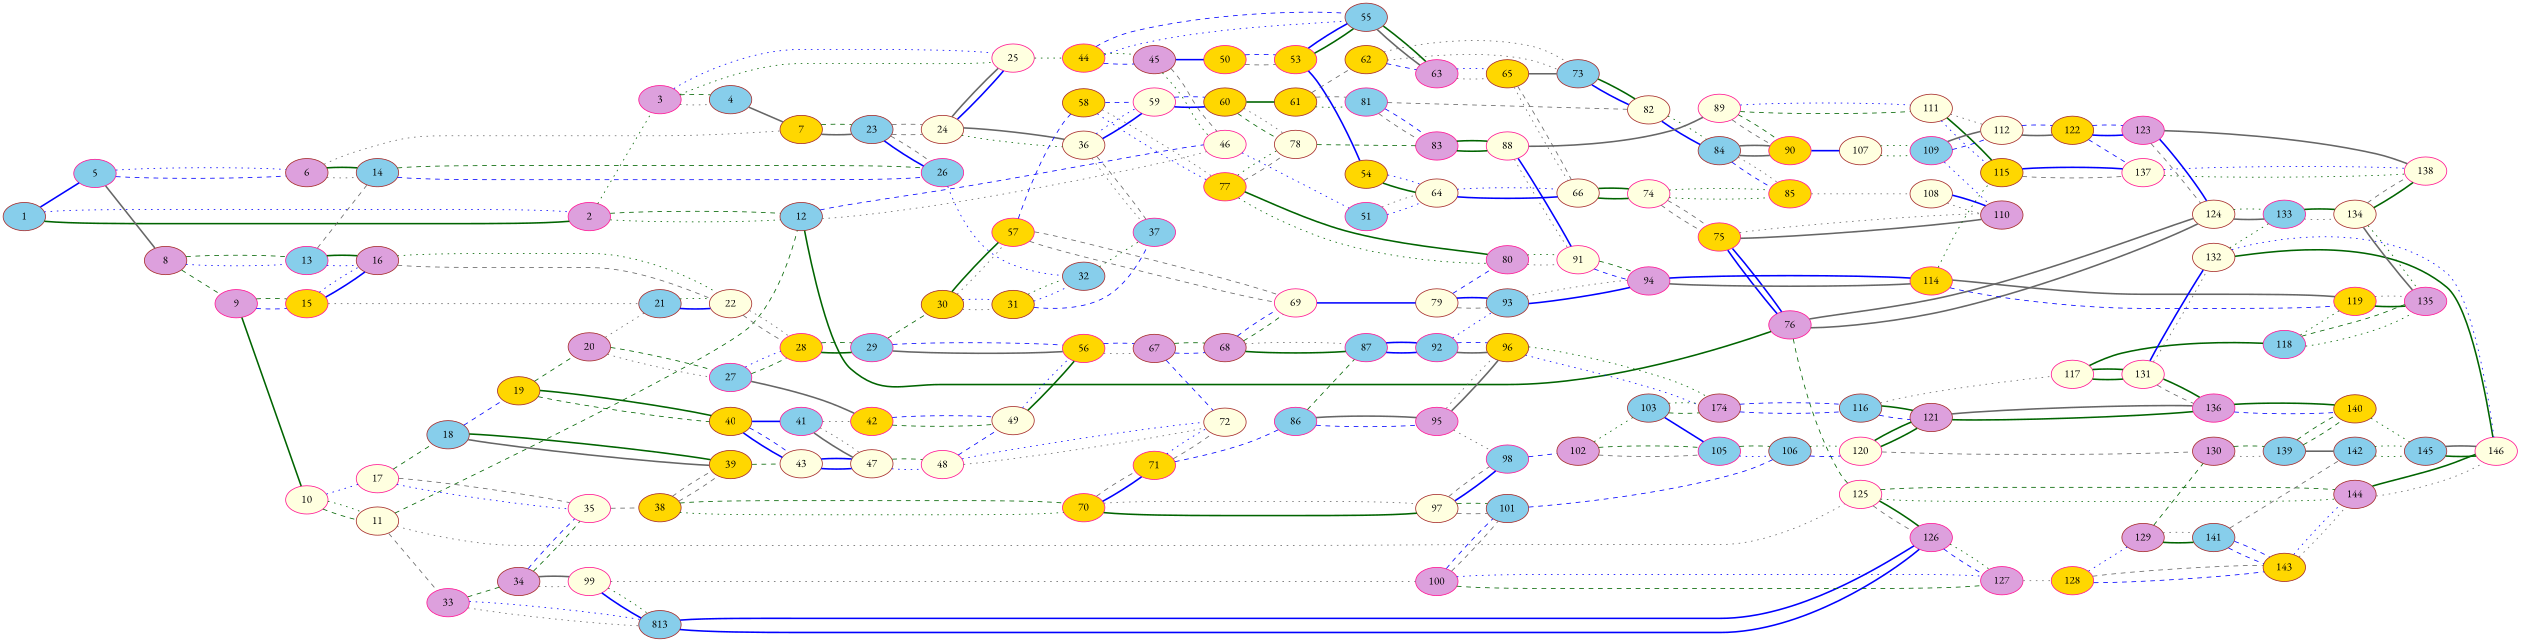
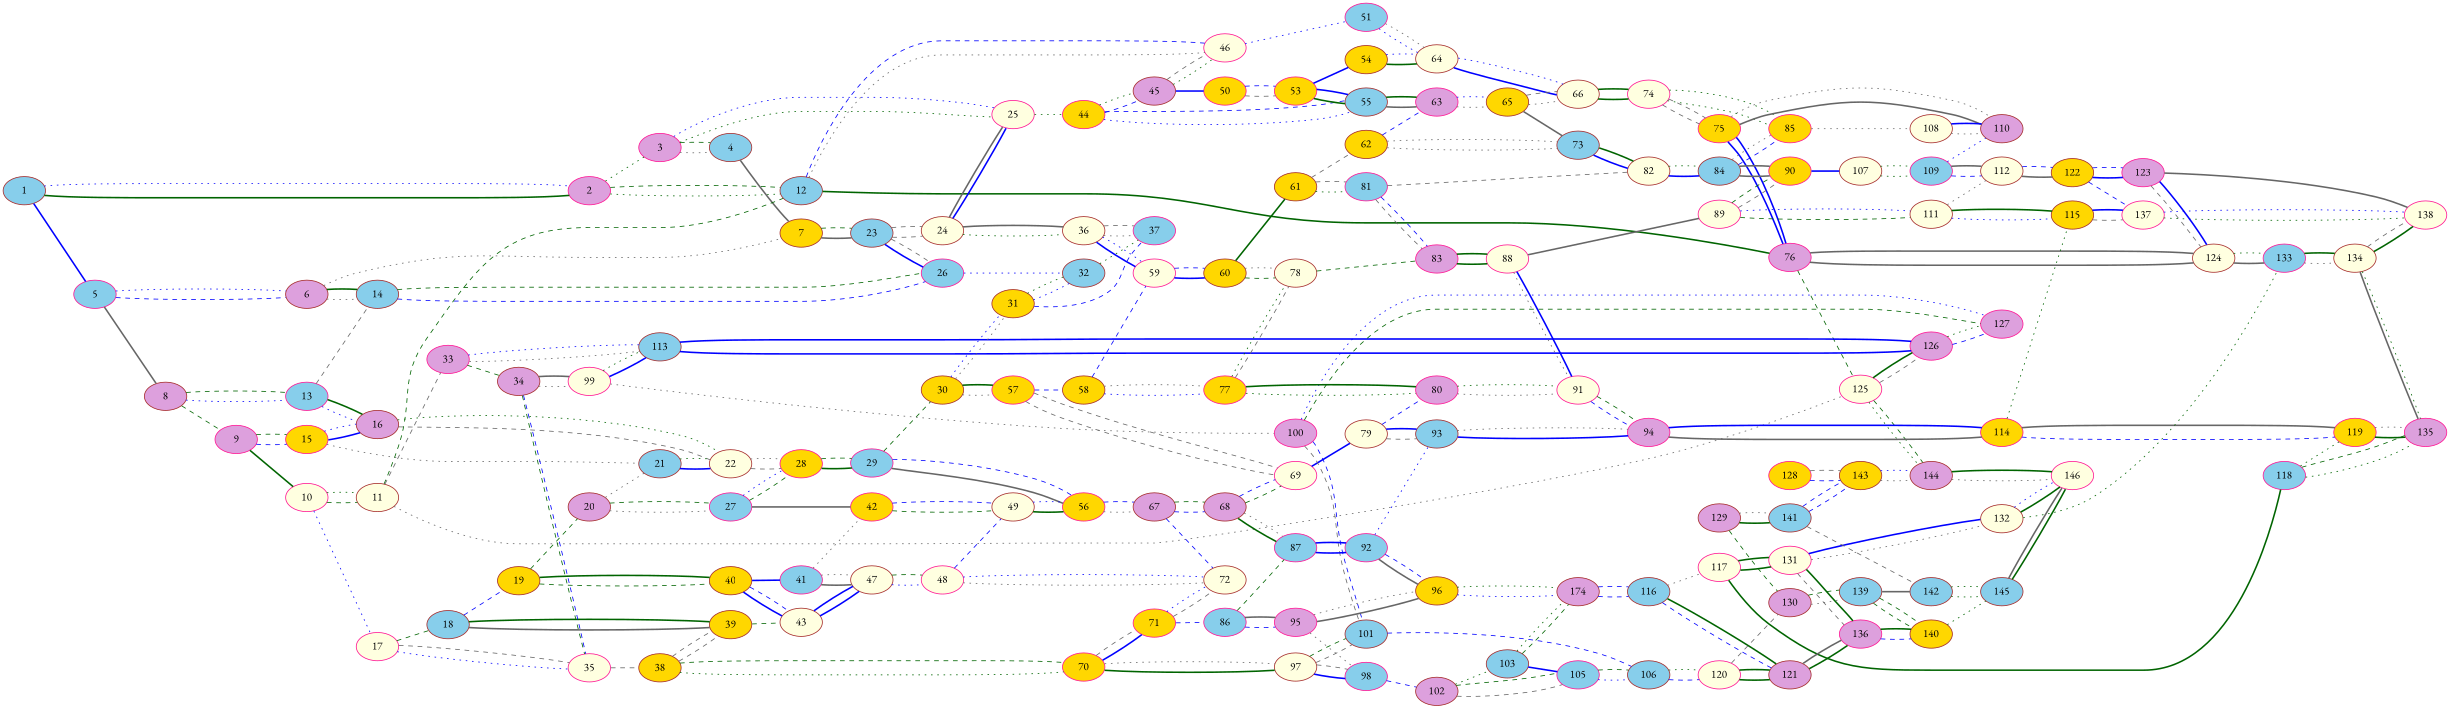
  graph {
    fontname="EB Garamond"
    rankdir=LR
    node [color=brown fillcolor=lightyellow fontname="EB Garamond" style=filled]
    edge [color=darkgreen fontname="EB Garamond" style=dashed]
    1 [fillcolor=skyblue]
    2 [color=deeppink fillcolor=plum]
    5 [color=deeppink fillcolor=skyblue]
    3 [color=deeppink fillcolor=plum]
    12 [fillcolor=skyblue]
    6 [fillcolor=plum]
    8 [fillcolor=plum]
    4 [fillcolor=skyblue]
    25 [color=deeppink]
    46 [color=deeppink]
    76 [color=deeppink fillcolor=plum]
    7 [fillcolor=gold]
    44 [color=deeppink fillcolor=gold]
    23 [fillcolor=skyblue]
    14 [fillcolor=skyblue]
    9 [color=deeppink fillcolor=plum]
    13 [color=deeppink fillcolor=skyblue]
    26 [color=deeppink fillcolor=skyblue]
    24
    10 [color=deeppink]
    15 [color=deeppink fillcolor=gold]
    16 [fillcolor=plum]
    11
    17 [color=deeppink]
    21 [fillcolor=skyblue]
    33 [color=deeppink fillcolor=plum]
    125 [color=deeppink]
    18 [fillcolor=skyblue]
    35 [color=deeppink]
    34 [fillcolor=plum]
-   113 [fillcolor=skyblue label=813]
+   113 [fillcolor=skyblue]
    126 [color=deeppink fillcolor=plum]
    144 [fillcolor=plum]
    51 [color=deeppink fillcolor=skyblue]
    124
    22
    32 [fillcolor=skyblue]
    28 [color=deeppink fillcolor=gold]
    19 [fillcolor=gold]
    39 [fillcolor=gold]
    38 [fillcolor=gold]
    20 [fillcolor=plum]
    40 [fillcolor=gold]
    43
    27 [color=deeppink fillcolor=skyblue]
    41 [color=deeppink fillcolor=skyblue]
    42 [color=deeppink fillcolor=gold]
    29 [color=deeppink fillcolor=skyblue]
    36
    37 [color=deeppink fillcolor=skyblue]
    59 [color=deeppink]
    45 [fillcolor=plum]
    55 [fillcolor=skyblue]
    49
    30 [fillcolor=gold]
    56 [color=deeppink fillcolor=gold]
    31 [fillcolor=gold]
    57 [color=deeppink fillcolor=gold]
    67 [fillcolor=plum]
    58 [fillcolor=gold]
    69 [color=deeppink]
    99 [color=deeppink]
    100 [color=deeppink fillcolor=plum]
    70 [color=deeppink fillcolor=gold]
    60 [fillcolor=gold]
    71 [color=deeppink fillcolor=gold]
    97
    47
    48 [color=deeppink]
    50 [color=deeppink fillcolor=gold]
    63 [color=deeppink fillcolor=plum]
    53 [color=deeppink fillcolor=gold]
    64
    72
    54 [fillcolor=gold]
    66
    65 [fillcolor=gold]
    68 [fillcolor=plum]
    77 [color=deeppink fillcolor=gold]
    79
    78
    80 [color=deeppink fillcolor=plum]
    61 [fillcolor=gold]
    62 [fillcolor=gold]
    81 [color=deeppink fillcolor=skyblue]
    83 [color=deeppink fillcolor=plum]
    73 [fillcolor=skyblue]
    82
    74 [color=deeppink]
    75 [color=deeppink fillcolor=gold]
    85 [color=deeppink fillcolor=gold]
    87 [color=deeppink fillcolor=skyblue]
    92 [color=deeppink fillcolor=skyblue]
    93 [fillcolor=skyblue]
    86 [color=deeppink fillcolor=skyblue]
    98 [color=deeppink fillcolor=skyblue]
    101 [fillcolor=skyblue]
    95 [color=deeppink fillcolor=plum]
    84 [fillcolor=skyblue]
    110 [fillcolor=plum]
    108
    133 [color=deeppink fillcolor=skyblue]
    91 [color=deeppink]
    88 [color=deeppink]
    94 [color=deeppink fillcolor=plum]
    90 [color=deeppink fillcolor=gold]
    89 [color=deeppink]
    107
    96 [fillcolor=gold]
    111
    112
    115 [fillcolor=gold]
    109 [color=deeppink fillcolor=skyblue]
    114 [color=deeppink fillcolor=gold]
    n115 [fillcolor=plum label=174]
    119 [color=deeppink fillcolor=gold]
    102 [fillcolor=plum]
    116 [fillcolor=skyblue]
    106 [fillcolor=skyblue]
    103 [fillcolor=skyblue]
    105 [color=deeppink fillcolor=skyblue]
    127 [color=deeppink fillcolor=plum]
    128 [color=deeppink fillcolor=gold]
    120 [color=deeppink]
    117 [color=deeppink]
    121 [fillcolor=plum]
    130 [fillcolor=plum]
    122 [fillcolor=gold]
    137 [color=deeppink]
    123 [color=deeppink fillcolor=plum]
    135 [color=deeppink fillcolor=plum]
    138 [color=deeppink]
    118 [color=deeppink fillcolor=skyblue]
    131 [color=deeppink]
    136 [color=deeppink fillcolor=plum]
    132
    139 [fillcolor=skyblue]
    140 [fillcolor=gold]
    134
    146 [color=deeppink]
    129 [fillcolor=plum]
    143 [fillcolor=gold]
    141 [fillcolor=skyblue]
    142 [fillcolor=skyblue]
    145 [fillcolor=skyblue]
    1 -- 2 [style=bold]
    1 -- 2 [color=blue style=dotted]
    1 -- 5 [color=blue style=bold]
    2 -- 3 [style=dotted]
    2 -- 12 [style=dotted]
    2 -- 12
    5 -- 6 [color=blue]
    5 -- 6 [color=blue style=dotted]
    5 -- 8 [color=gray40 style=bold]
    3 -- 4 [color=gray40 style=dotted]
    3 -- 4
    3 -- 25 [style=dotted]
    3 -- 25 [color=blue style=dotted]
    12 -- 46 [color=gray40 style=dotted]
    12 -- 46 [color=blue]
    12 -- 76 [style=bold]
    6 -- 7 [color=gray40 style=dotted]
    6 -- 14 [color=gray40 style=dotted]
    6 -- 14 [style=bold]
    8 -- 9
    8 -- 13 [color=blue style=dotted]
    8 -- 13
    4 -- 7 [color=gray40 style=bold]
    25 -- 44 [style=dotted]
    46 -- 51 [color=blue style=dotted]
    76 -- 125
    76 -- 124 [color=gray40 style=bold]
    76 -- 124 [color=gray40 style=bold]
    7 -- 23 [color=gray40 style=bold]
    7 -- 23
    44 -- 45 [color=blue]
    44 -- 45 [style=dotted]
    44 -- 55 [color=blue style=dotted]
    44 -- 55 [color=blue]
    23 -- 26 [color=blue style=bold]
    23 -- 26 [color=gray40]
    23 -- 24 [color=gray40]
    23 -- 24 [color=gray40]
    14 -- 26 [color=blue]
    14 -- 26
    9 -- 10 [style=bold]
    9 -- 15 [color=blue]
    9 -- 15
    13 -- 14 [color=gray40]
    13 -- 16 [color=blue style=dotted]
    13 -- 16 [style=bold]
    26 -- 32 [color=blue style=dotted]
    24 -- 25 [color=blue style=bold]
    24 -- 25 [color=gray40 style=bold]
    24 -- 36 [style=dotted]
    24 -- 36 [color=gray40 style=bold]
    10 -- 11
    10 -- 11 [style=dotted]
    10 -- 17 [color=blue style=dotted]
    15 -- 16 [color=blue style=bold]
    15 -- 16 [color=blue style=dotted]
    15 -- 21 [color=gray40 style=dotted]
    16 -- 22 [color=gray40]
    16 -- 22 [style=dotted]
    11 -- 12
    11 -- 33 [color=gray40]
    11 -- 125 [color=gray40 style=dotted]
    17 -- 18
    17 -- 35 [color=blue style=dotted]
    17 -- 35 [color=gray40]
    21 -- 22 [color=blue style=bold]
    21 -- 22 [style=dotted]
    33 -- 34
    33 -- 113 [color=gray40 style=dotted]
    33 -- 113 [color=blue style=dotted]
    125 -- 126 [color=gray40]
    125 -- 126 [style=bold]
    125 -- 144 [style=dotted]
    125 -- 144
    18 -- 19 [color=blue]
    18 -- 39 [color=gray40 style=bold]
    18 -- 39 [style=bold]
    35 -- 38 [color=gray40]
    34 -- 35
    34 -- 35 [color=blue]
    34 -- 99 [color=gray40 style=dotted]
    34 -- 99 [color=gray40 style=bold]
    113 -- 126 [color=blue style=bold]
    113 -- 126 [color=blue style=bold]
    126 -- 127 [color=blue]
    126 -- 127 [style=dotted]
    144 -- 146 [color=gray40 style=dotted]
    144 -- 146 [style=bold]
    51 -- 64 [color=blue style=dotted]
    51 -- 64 [color=gray40 style=dotted]
    124 -- 133 [color=gray40 style=bold]
    124 -- 133 [style=dotted]
    22 -- 28 [color=gray40]
    22 -- 28 [color=gray40 style=dotted]
    32 -- 37 [style=dotted]
    28 -- 29 [style=bold]
    28 -- 29
    19 -- 20
    19 -- 40
    19 -- 40 [style=bold]
    39 -- 43
    38 -- 39 [color=gray40]
    38 -- 39 [color=gray40]
    38 -- 70 [style=dotted]
    38 -- 70
    20 -- 21 [color=gray40 style=dotted]
    20 -- 27 [color=gray40 style=dotted]
    20 -- 27
    40 -- 43 [color=blue style=bold]
    40 -- 43 [color=blue]
    40 -- 41 [color=blue style=bold]
    43 -- 47 [color=blue style=bold]
    43 -- 47 [color=blue style=bold]
    27 -- 28
    27 -- 28 [color=blue style=dotted]
    27 -- 42 [color=gray40 style=bold]
    41 -- 42 [color=gray40 style=dotted]
    41 -- 47 [color=gray40 style=bold]
    41 -- 47 [color=gray40 style=dotted]
    42 -- 49
    42 -- 49 [color=blue]
    29 -- 30
    29 -- 56 [color=gray40 style=bold]
    29 -- 56 [color=blue]
    36 -- 37 [color=gray40 style=dotted]
    36 -- 37 [color=gray40]
    36 -- 59 [color=blue style=bold]
    36 -- 59 [color=blue style=dotted]
    59 -- 60 [color=blue style=bold]
    59 -- 60 [color=blue]
    45 -- 46 [style=dotted]
    45 -- 46 [color=gray40]
    45 -- 50 [color=blue style=bold]
    55 -- 63 [color=gray40 style=bold]
    55 -- 63 [style=bold]
    49 -- 56 [style=bold]
    49 -- 56 [color=blue style=dotted]
    30 -- 31 [color=gray40 style=dotted]
    30 -- 31 [color=blue style=dotted]
    30 -- 57 [color=gray40 style=dotted]
    30 -- 57 [style=bold]
    56 -- 67 [color=gray40 style=dotted]
    56 -- 67 [color=blue]
    31 -- 32 [color=blue style=dotted]
    31 -- 32 [style=dotted]
    31 -- 37 [color=blue]
    57 -- 58 [color=blue]
    57 -- 69 [color=gray40]
    57 -- 69 [color=gray40]
    67 -- 72 [color=blue]
    67 -- 68 [color=blue]
    67 -- 68
    58 -- 59 [color=blue]
    58 -- 77 [color=blue style=dotted]
    58 -- 77 [color=gray40 style=dotted]
    69 -- 79 [color=blue style=bold]
    99 -- 113 [color=blue style=bold]
    99 -- 113 [style=dotted]
    99 -- 100 [color=gray40 style=dotted]
    100 -- 101 [color=gray40]
    100 -- 101 [color=blue]
    100 -- 127
    100 -- 127 [color=blue style=dotted]
    70 -- 71 [color=blue style=bold]
    70 -- 71 [color=gray40]
    70 -- 97 [style=bold]
    70 -- 97 [color=gray40 style=dotted]
    60 -- 78
    60 -- 78 [color=gray40 style=dotted]
    60 -- 61 [style=bold]
    71 -- 72 [color=gray40]
    71 -- 72 [color=blue style=dotted]
    71 -- 86 [color=blue]
    97 -- 98 [color=blue style=bold]
    97 -- 98 [color=gray40]
    97 -- 101 [color=gray40]
    97 -- 101
    47 -- 48 [color=blue style=dotted]
    47 -- 48
    48 -- 49 [color=blue]
    48 -- 72 [color=gray40 style=dotted]
    48 -- 72 [color=blue style=dotted]
    50 -- 53 [color=gray40]
    50 -- 53 [color=blue]
    63 -- 65 [color=gray40 style=dotted]
    63 -- 65 [color=blue style=dotted]
    53 -- 55 [style=bold]
    53 -- 55 [color=blue style=bold]
    53 -- 54 [color=blue style=bold]
    64 -- 66 [color=blue style=bold]
    64 -- 66 [color=blue style=dotted]
    54 -- 64 [style=bold]
    54 -- 64 [color=blue style=dotted]
    66 -- 74 [style=bold]
    66 -- 74 [style=bold]
    65 -- 66 [color=gray40 style=dotted]
    65 -- 66 [color=gray40]
    65 -- 73 [color=gray40 style=bold]
    68 -- 69
    68 -- 69 [color=blue]
    68 -- 87 [style=bold]
    68 -- 87 [color=gray40 style=dotted]
    77 -- 78 [color=gray40]
    77 -- 78 [style=dotted]
    77 -- 80 [style=dotted]
    77 -- 80 [style=bold]
    79 -- 80 [color=blue]
    79 -- 93 [color=gray40]
    79 -- 93 [color=blue style=bold]
    78 -- 83
    80 -- 91 [color=gray40 style=dotted]
    80 -- 91 [style=dotted]
    61 -- 62 [color=gray40]
    61 -- 81 [style=dotted]
    61 -- 81 [color=gray40]
    62 -- 63 [color=blue]
    62 -- 73 [color=gray40 style=dotted]
    62 -- 73 [color=gray40 style=dotted]
    81 -- 83 [color=gray40]
    81 -- 83 [color=blue]
    81 -- 82 [color=gray40]
    83 -- 88 [style=bold]
    83 -- 88 [style=bold]
    73 -- 82 [color=blue style=bold]
    73 -- 82 [style=bold]
    82 -- 84 [color=blue style=bold]
    82 -- 84 [style=dotted]
    74 -- 75 [color=gray40]
    74 -- 75 [color=gray40]
    74 -- 85 [style=dotted]
    74 -- 85 [style=dotted]
    75 -- 76 [color=blue style=bold]
    75 -- 76 [color=blue style=bold]
    75 -- 110 [color=gray40 style=bold]
    75 -- 110 [color=gray40 style=dotted]
    85 -- 108 [color=gray40 style=dotted]
    87 -- 92 [color=blue style=bold]
    87 -- 92 [color=blue style=bold]
    92 -- 93 [color=blue style=dotted]
    92 -- 96 [color=gray40 style=bold]
    92 -- 96 [color=blue]
    93 -- 94 [color=blue style=bold]
    93 -- 94 [color=gray40 style=dotted]
    86 -- 87
    86 -- 95 [color=blue]
    86 -- 95 [color=gray40 style=bold]
    98 -- 102 [color=blue]
    101 -- 106 [color=blue]
    95 -- 98 [color=gray40 style=dotted]
    95 -- 96 [color=gray40 style=bold]
    95 -- 96 [color=gray40 style=dotted]
    84 -- 85 [color=blue]
    84 -- 85 [color=gray40 style=dotted]
    84 -- 90 [color=gray40 style=bold]
    84 -- 90 [color=gray40 style=bold]
    108 -- 110 [color=gray40 style=dotted]
    108 -- 110 [color=blue style=bold]
    133 -- 134 [color=gray40 style=dotted]
    133 -- 134 [style=bold]
    91 -- 94 [color=blue]
    91 -- 94
    88 -- 91 [color=gray40 style=dotted]
    88 -- 91 [color=blue style=bold]
    88 -- 89 [color=gray40 style=bold]
    94 -- 114 [color=gray40 style=bold]
    94 -- 114 [color=blue style=bold]
    90 -- 107 [color=blue style=bold]
    89 -- 90 [color=gray40]
    89 -- 90
    89 -- 111
    89 -- 111 [color=blue style=dotted]
    107 -- 109 [style=dotted]
    107 -- 109 [style=dotted]
    96 -- n115 [color=blue style=dotted]
    96 -- n115 [style=dotted]
    111 -- 112 [color=gray40 style=dotted]
    111 -- 115 [color=blue style=dotted]
    111 -- 115 [style=bold]
    112 -- 122 [color=gray40 style=bold]
    112 -- 122 [color=blue]
    115 -- 137 [color=gray40]
    115 -- 137 [color=blue style=bold]
    109 -- 110 [color=blue style=dotted]
    109 -- 112 [color=blue]
    109 -- 112 [color=gray40 style=bold]
    114 -- 115 [style=dotted]
    114 -- 119 [color=blue]
    114 -- 119 [color=gray40 style=bold]
    n115 -- 116 [color=blue]
    n115 -- 116 [color=blue]
    119 -- 135 [style=bold]
    119 -- 135 [color=gray40 style=dotted]
    102 -- 103 [style=dotted]
    102 -- 105 [color=gray40]
    102 -- 105
    116 -- 117 [color=gray40 style=dotted]
    116 -- 121 [color=blue]
    116 -- 121 [style=bold]
    106 -- 120 [color=blue]
    106 -- 120 [style=dotted]
    103 -- n115
    103 -- n115 [style=dotted]
    103 -- 105 [color=blue style=bold]
    105 -- 106 [color=blue style=dotted]
    105 -- 106
-   127 -- 128 [color=gray40 style=dotted]
-   128 -- 129 [color=blue style=dotted]
    128 -- 143 [color=blue]
    128 -- 143 [color=gray40]
    120 -- 121 [style=bold]
    120 -- 121 [style=bold]
    120 -- 130 [color=gray40]
    117 -- 118 [style=bold]
    117 -- 131 [style=bold]
    117 -- 131 [style=bold]
    121 -- 136 [style=bold]
    121 -- 136 [color=gray40 style=bold]
    130 -- 139 [color=gray40 style=dotted]
    130 -- 139
    122 -- 137 [color=blue]
    122 -- 123 [color=blue style=bold]
    122 -- 123 [color=blue]
    137 -- 138 [style=dotted]
    137 -- 138 [color=blue style=dotted]
    123 -- 124 [color=gray40]
    123 -- 124 [color=blue style=bold]
    123 -- 138 [color=gray40 style=bold]
    118 -- 119 [style=dotted]
    118 -- 135 [style=dotted]
    118 -- 135
    131 -- 136 [color=gray40]
    131 -- 136 [style=bold]
    131 -- 132 [color=gray40 style=dotted]
    131 -- 132 [color=blue style=bold]
    136 -- 140 [color=blue]
    136 -- 140 [style=bold]
    132 -- 133 [style=dotted]
    132 -- 146 [style=bold]
    132 -- 146 [color=blue style=dotted]
    139 -- 140
    139 -- 140
    139 -- 142 [color=gray40 style=bold]
    140 -- 145 [style=dotted]
    134 -- 135 [color=gray40 style=bold]
    134 -- 135 [style=dotted]
    134 -- 138 [style=bold]
    134 -- 138 [color=gray40]
    129 -- 130
    129 -- 141 [style=bold]
    129 -- 141 [color=gray40 style=dotted]
    143 -- 144 [color=gray40 style=dotted]
    143 -- 144 [color=blue style=dotted]
    141 -- 143 [color=blue]
    141 -- 143 [color=blue]
    141 -- 142 [color=gray40]
    142 -- 145 [style=dotted]
    142 -- 145 [style=dotted]
    145 -- 146 [style=bold]
    145 -- 146 [color=gray40 style=bold]
  }
